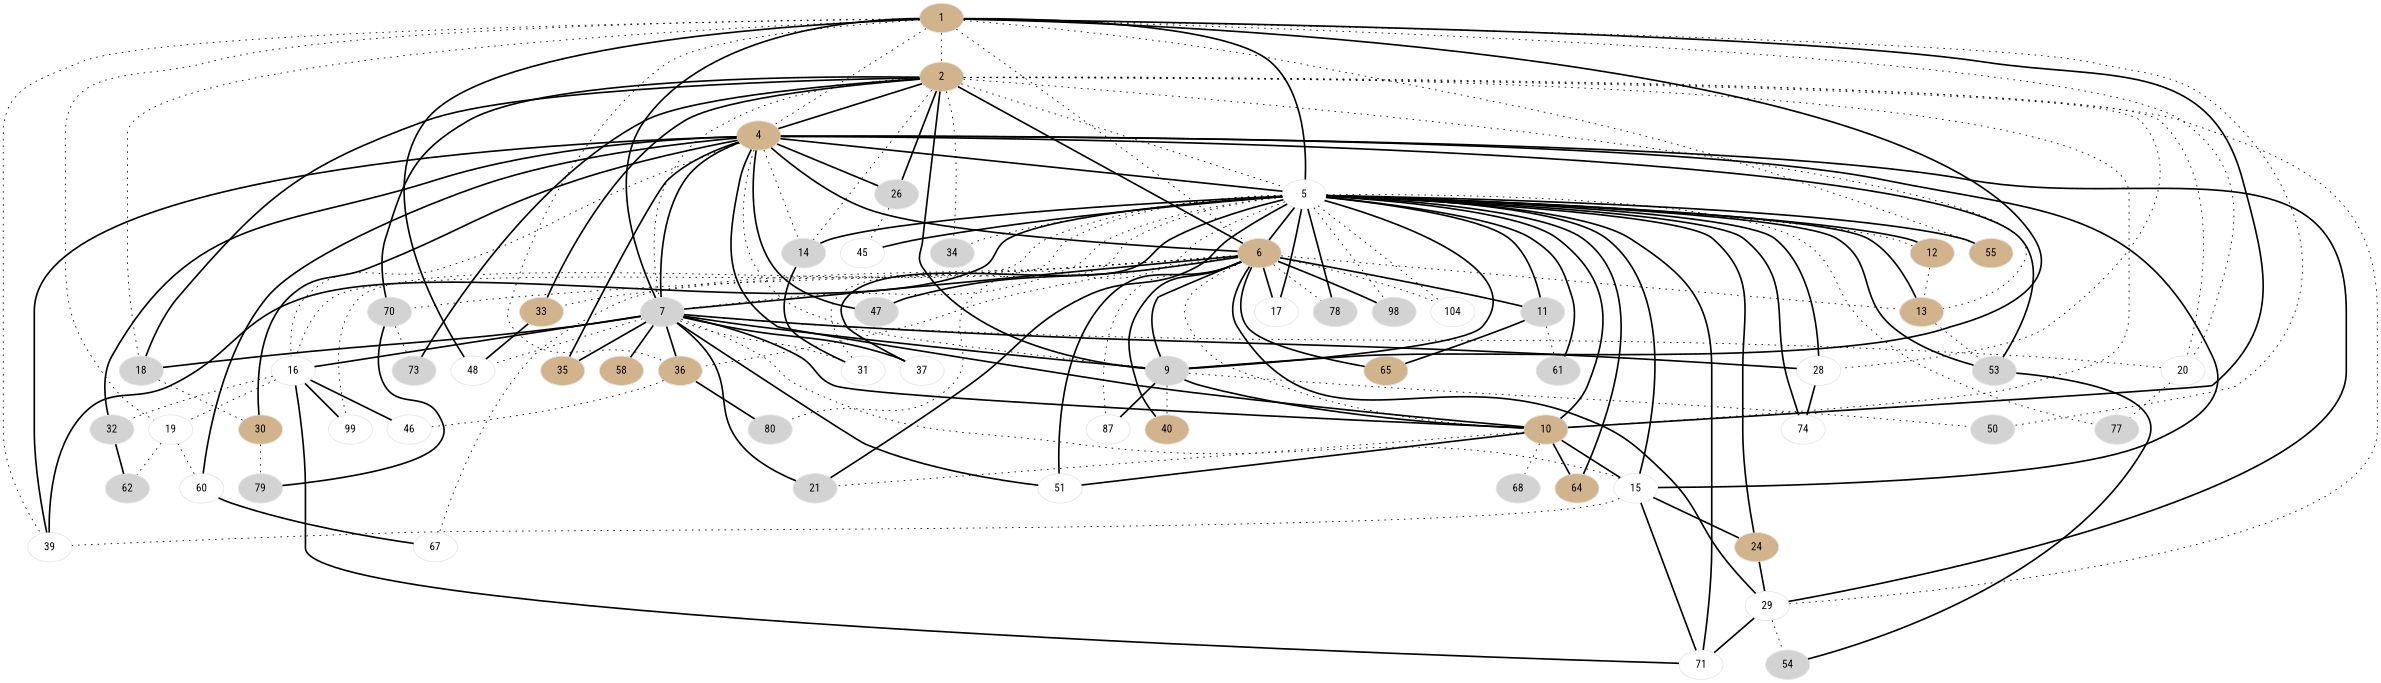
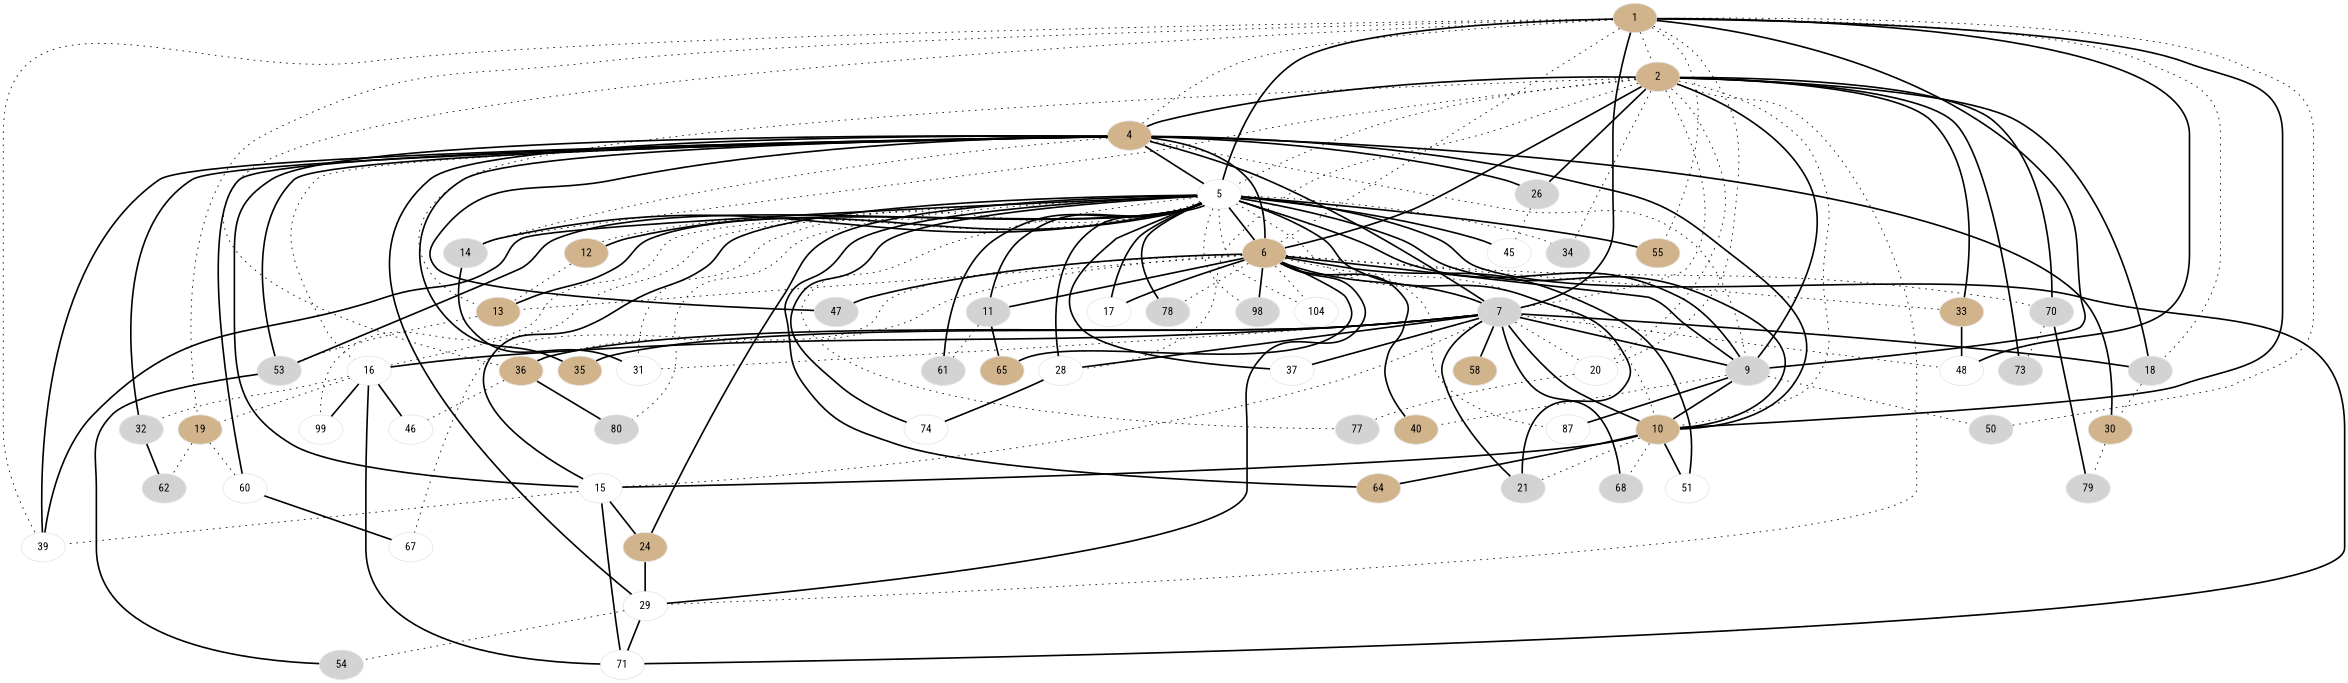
  graph {
    fontname="Roboto Condensed"
    node [color=gray90 fillcolor=lightgrey fontname="Roboto Condensed" style=filled]
    edge [fontname="Roboto Condensed" style=bold]
    2 [fillcolor=tan super="+3"]
    4 [fillcolor=tan super="+25"]
    5 [fillcolor=white super="+8+63+41+27+95"]
    6 [fillcolor=tan]
    7 [super="+84+94+90+100+69+49+52+42+44+56+22"]
    9
    10 [fillcolor=tan]
    18
    20 [fillcolor=white]
    13 [fillcolor=tan super="+38"]
    14 [super="+66"]
    26
    28 [fillcolor=white super="+75"]
    29 [fillcolor=white super="+102"]
    33 [fillcolor=tan]
    34
    70
    73
    1 [fillcolor=tan]
-   19 [fillcolor=white]
+   19 [fillcolor=tan]
    36 [fillcolor=tan super="+82"]
    39 [fillcolor=white super="+81"]
    48 [fillcolor=white super="+76"]
    50
    55 [fillcolor=tan]
    15 [fillcolor=white super="+59+43"]
    16 [fillcolor=white]
    30 [fillcolor=tan]
    32
    35 [fillcolor=tan]
    47
    53
    60 [fillcolor=white]
    11
    12 [fillcolor=tan]
    17 [fillcolor=white]
    21
    24 [fillcolor=tan super="+92"]
    31 [fillcolor=white]
    37 [fillcolor=white]
    45 [fillcolor=white]
    61
    64 [fillcolor=tan]
    71 [fillcolor=white super="+93+97"]
    74 [fillcolor=white]
    77
    78 [super="+86"]
    80
    98
    99 [fillcolor=white]
    104 [fillcolor=white]
    40 [fillcolor=tan]
    51 [fillcolor=white]
    65 [fillcolor=tan]
    67 [fillcolor=white]
    87 [fillcolor=white super="+89"]
    58 [fillcolor=tan]
    68
    62
    46 [fillcolor=white]
    54
    79
    2 -- 4 [weight=2]
    2 -- 5 [style=dotted weight=4]
    2 -- 6 [weight=2]
    2 -- 7 [style=dotted weight=4]
    2 -- 9 [weight=2]
    2 -- 10 [style=dotted weight=2]
    2 -- 18
    2 -- 20 [style=dotted]
    2 -- 13 [style=dotted]
    2 -- 14 [style=dotted]
    2 -- 26
    2 -- 28 [style=dotted]
    2 -- 29 [style=dotted]
    2 -- 33
    2 -- 34 [style=dotted]
    2 -- 70
    2 -- 73
    4 -- 5 [weight=2]
    4 -- 6
    4 -- 7 [weight=2]
    4 -- 9 [style=dotted]
    4 -- 10
    4 -- 14 [style=dotted]
    4 -- 26
    4 -- 29
    4 -- 39
    4 -- 15
    4 -- 16 [style=dotted weight=2]
    4 -- 30
    4 -- 32
    4 -- 35
    4 -- 47
    4 -- 53
    4 -- 60
    5 -- 6 [weight=3]
    5 -- 7 [style=dotted weight=5]
    5 -- 9 [weight=5]
    5 -- 10 [weight=2]
    5 -- 13
    5 -- 14 [weight=2]
    5 -- 28 [weight=2]
    5 -- 34 [style=dotted]
    5 -- 39
    5 -- 55
    5 -- 15
    5 -- 16 [style=dotted]
    5 -- 53
    5 -- 11
    5 -- 12 [style=dotted]
    5 -- 12
    5 -- 17
    5 -- 21
    5 -- 24
    5 -- 31 [style=dotted]
    5 -- 37
    5 -- 45
    5 -- 61
    5 -- 64
    5 -- 71
    5 -- 74
    5 -- 77 [style=dotted]
    5 -- 78
    5 -- 80 [style=dotted]
    5 -- 98 [style=dotted]
    5 -- 99 [style=dotted]
    5 -- 104 [style=dotted]
    6 -- 7 [weight=2]
    6 -- 9
    6 -- 10 [style=dotted]
    6 -- 13 [style=dotted weight=2]
    6 -- 29
    6 -- 33 [style=dotted]
    6 -- 70 [style=dotted]
    6 -- 36 [style=dotted]
    6 -- 47
    6 -- 11
    6 -- 17
    6 -- 78 [style=dotted weight=2]
    6 -- 98
    6 -- 104 [style=dotted]
    6 -- 40
    6 -- 51
    6 -- 65
    6 -- 67 [style=dotted]
    6 -- 87 [style=dotted]
    7 -- 9 [weight=2]
    7 -- 10
    7 -- 18
    7 -- 20 [style=dotted]
    7 -- 28
    7 -- 36
    7 -- 48 [style=dotted]
    7 -- 15 [style=dotted]
    7 -- 16
    7 -- 35
    7 -- 21
    7 -- 31 [style=dotted]
    7 -- 37
    7 -- 58 [weight=2]
-   7 -- 51
+   7 -- 68
    9 -- 10
    9 -- 50 [style=dotted]
    9 -- 40 [style=dotted]
    9 -- 87 [weight=2]
    10 -- 15
    10 -- 21 [style=dotted]
    10 -- 64
    10 -- 51
    10 -- 68 [style=dotted]
    18 -- 30 [style=dotted]
    20 -- 77 [style=dotted]
    13 -- 53 [style=dotted]
    14 -- 31
    26 -- 45 [style=dotted]
    28 -- 74
    29 -- 71
    29 -- 54 [style=dotted]
    33 -- 48
    70 -- 73 [style=dotted]
    70 -- 79
    1 -- 2 [style=dotted weight=2]
    1 -- 4 [style=dotted]
    1 -- 5 [weight=2]
    1 -- 6 [style=dotted]
    1 -- 7 [weight=2]
    1 -- 9
    1 -- 10
    1 -- 18 [style=dotted]
    1 -- 20 [style=dotted]
    1 -- 19 [style=dotted]
    1 -- 36 [style=dotted]
    1 -- 39 [style=dotted]
    1 -- 48
    1 -- 50 [style=dotted]
    1 -- 55 [style=dotted]
    19 -- 60 [style=dotted]
    19 -- 62 [style=dotted]
    36 -- 80
    36 -- 46 [style=dotted]
    15 -- 39 [style=dotted]
    15 -- 24
    15 -- 71
    16 -- 19 [style=dotted]
    16 -- 32 [style=dotted]
    16 -- 71
    16 -- 99
    16 -- 46
    30 -- 79 [style=dotted]
    32 -- 62
    53 -- 54
    60 -- 67
    11 -- 61 [style=dotted]
    11 -- 65
    12 -- 13 [style=dotted]
    24 -- 29
  }
